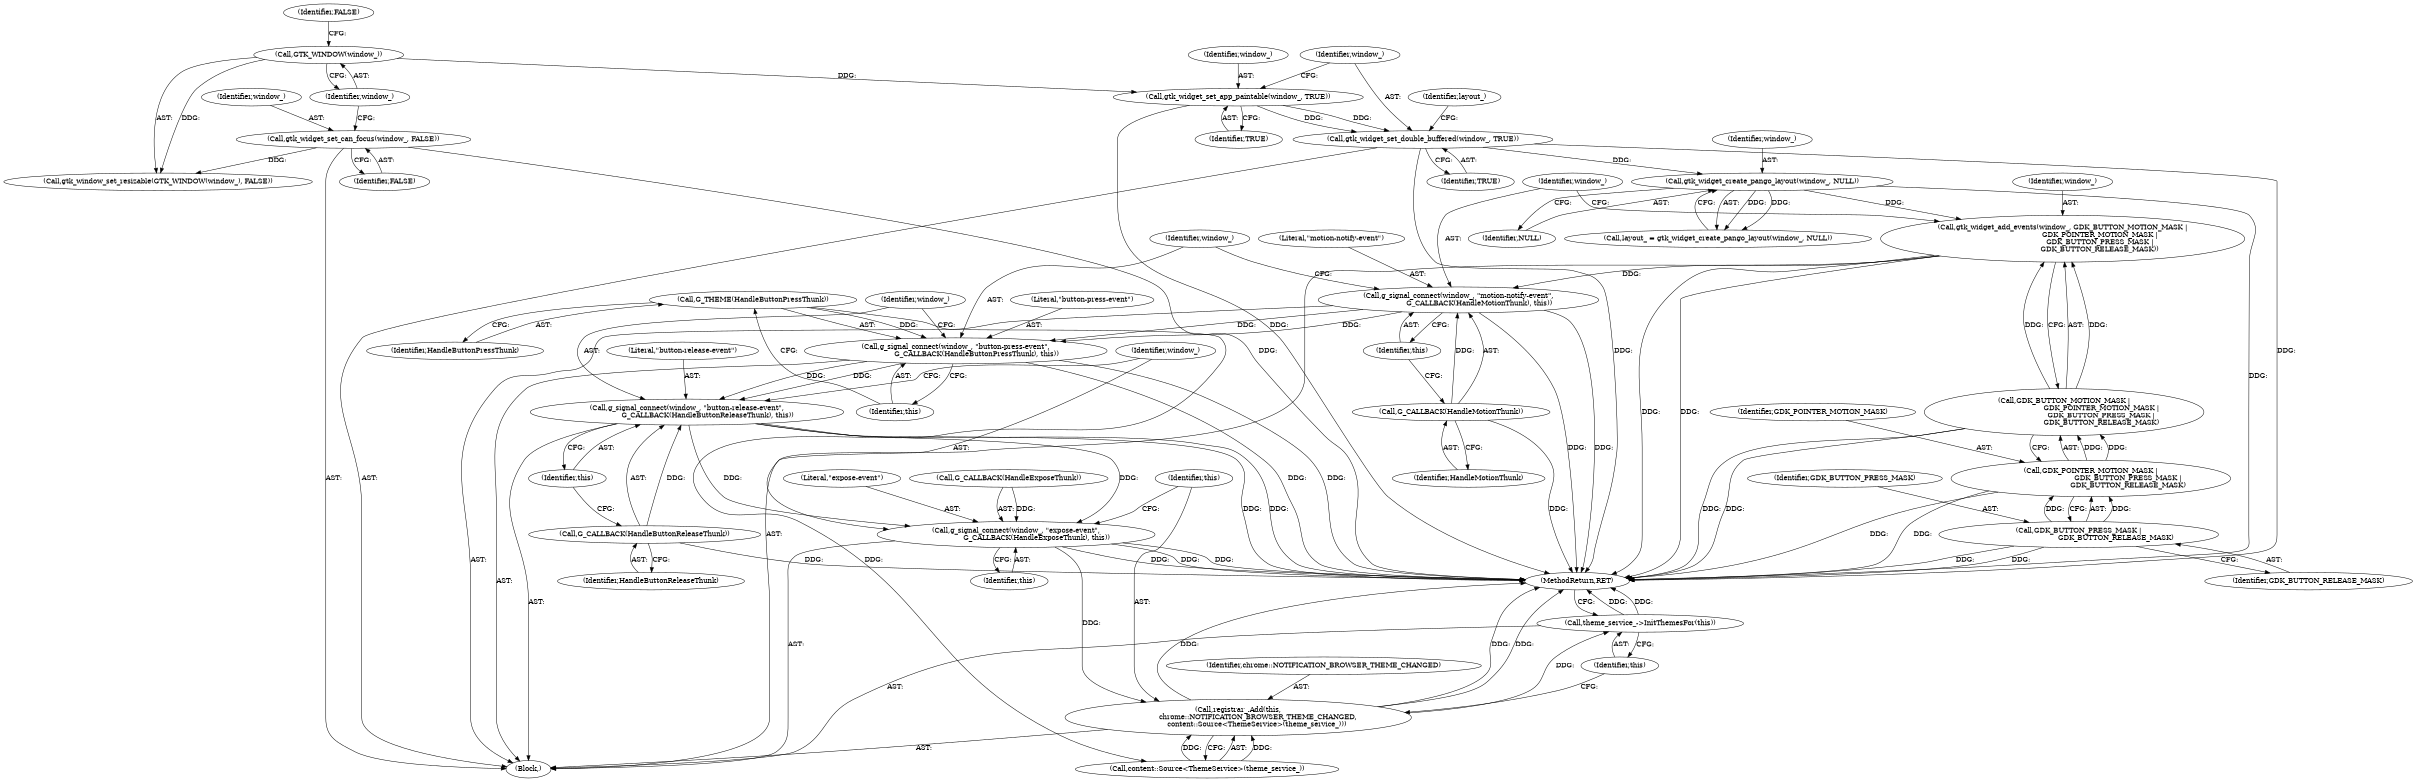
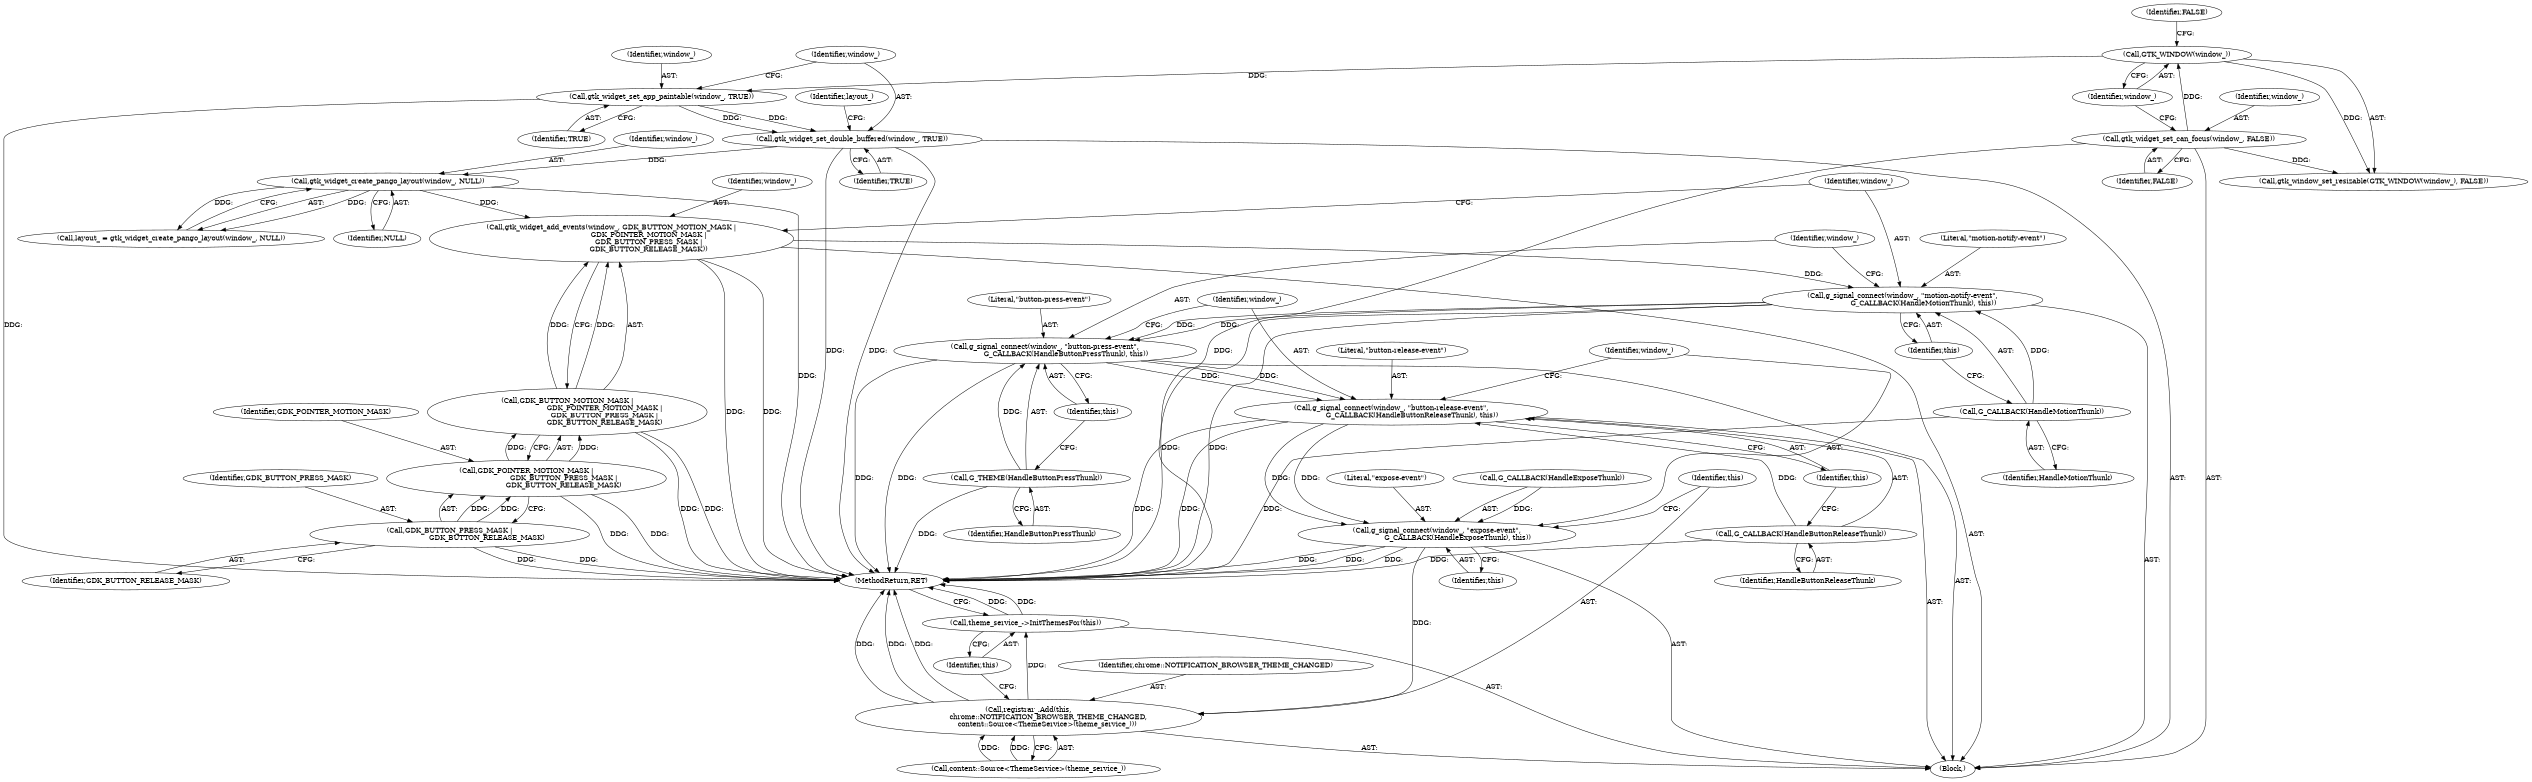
  digraph {
    n1 [label="(Call,g_signal_connect(window_, \"button-release-event\",\n                   G_CALLBACK(HandleButtonReleaseThunk), this))"]
    n2 [label="(Call,g_signal_connect(window_, \"expose-event\",\n                   G_CALLBACK(HandleExposeThunk), this))"]
    n3 [label="(MethodReturn,RET)"]
    n4 [label="(Identifier,this)"]
    n5 [label="(Block,)"]
    n6 [label="(Call,registrar_.Add(this,\n                  chrome::NOTIFICATION_BROWSER_THEME_CHANGED,\n                 content::Source<ThemeService>(theme_service_)))"]
    n7 [label="(Identifier,this)"]
    n8 [label="(Call,theme_service_->InitThemesFor(this))"]
    n9 [label="(Call,G_CALLBACK(HandleButtonReleaseThunk))"]
    n10 [label="(Call,g_signal_connect(window_, \"button-press-event\",\n                   G_CALLBACK(HandleButtonPressThunk), this))"]
    n11 [label="(Identifier,this)"]
    n12 [label="(Call,G_THEME(HandleButtonPressThunk))"]
    n13 [label="(Call,g_signal_connect(window_, \"motion-notify-event\",\n                   G_CALLBACK(HandleMotionThunk), this))"]
    n14 [label="(Identifier,this)"]
    n15 [label="(Call,G_CALLBACK(HandleMotionThunk))"]
    n16 [label="(Call,gtk_widget_add_events(window_, GDK_BUTTON_MOTION_MASK |\n                                  GDK_POINTER_MOTION_MASK |\n                                  GDK_BUTTON_PRESS_MASK |\n                                  GDK_BUTTON_RELEASE_MASK))"]
    n17 [label="(Call,GDK_BUTTON_MOTION_MASK |\n                                  GDK_POINTER_MOTION_MASK |\n                                  GDK_BUTTON_PRESS_MASK |\n                                  GDK_BUTTON_RELEASE_MASK)"]
    n18 [label="(Call,GDK_POINTER_MOTION_MASK |\n                                  GDK_BUTTON_PRESS_MASK |\n                                  GDK_BUTTON_RELEASE_MASK)"]
    n19 [label="(Call,gtk_widget_create_pango_layout(window_, NULL))"]
    n20 [label="(Identifier,NULL)"]
    n21 [label="(Call,layout_ = gtk_widget_create_pango_layout(window_, NULL))"]
    n22 [label="(Call,gtk_widget_set_double_buffered(window_, TRUE))"]
    n23 [label="(Identifier,TRUE)"]
    n24 [label="(Call,gtk_widget_set_app_paintable(window_, TRUE))"]
    n25 [label="(Identifier,TRUE)"]
    n26 [label="(Call,GTK_WINDOW(window_))"]
    n27 [label="(Identifier,window_)"]
    n28 [label="(Call,gtk_window_set_resizable(GTK_WINDOW(window_), FALSE))"]
    n29 [label="(Call,gtk_widget_set_can_focus(window_, FALSE))"]
    n30 [label="(Identifier,FALSE)"]
    n31 [label="(Call,GDK_BUTTON_PRESS_MASK |\n                                  GDK_BUTTON_RELEASE_MASK)"]
    n32 [label="(Identifier,GDK_BUTTON_RELEASE_MASK)"]
    n33 [label="(Identifier,HandleMotionThunk)"]
    n34 [label="(Identifier,HandleButtonPressThunk)"]
    n35 [label="(Identifier,HandleButtonReleaseThunk)"]
    n36 [label="(Call,content::Source<ThemeService>(theme_service_))"]
    n37 [label="(Identifier,this)"]
    n38 [label="(Identifier,window_)"]
    n39 [label="(Identifier,GDK_BUTTON_PRESS_MASK)"]
    n40 [label="(Literal,\"motion-notify-event\")"]
    n41 [label="(Identifier,window_)"]
    n42 [label="(Identifier,this)"]
    n43 [label="(Literal,\"expose-event\")"]
    n44 [label="(Identifier,window_)"]
    n45 [label="(Identifier,layout_)"]
    n46 [label="(Identifier,window_)"]
    n47 [label="(Identifier,window_)"]
    n48 [label="(Identifier,GDK_POINTER_MOTION_MASK)"]
    n49 [label="(Identifier,window_)"]
    n50 [label="(Identifier,FALSE)"]
    n51 [label="(Identifier,window_)"]
    n52 [label="(Literal,\"button-release-event\")"]
    n53 [label="(Identifier,window_)"]
    n54 [label="(Literal,\"button-press-event\")"]
    n55 [label="(Call,G_CALLBACK(HandleExposeThunk))"]
    n56 [label="(Identifier,window_)"]
    n57 [label="(Identifier,chrome::NOTIFICATION_BROWSER_THEME_CHANGED)"]
    n1 -> n2 [label="DDG: "]
    n1 -> n2 [label="DDG: "]
    n1 -> n3 [label="DDG: "]
    n1 -> n3 [label="DDG: "]
    n1 -> n4 [label="CFG: "]
    n1 -> n5 [label="AST: "]
    n2 -> n3 [label="DDG: "]
    n2 -> n3 [label="DDG: "]
    n2 -> n3 [label="DDG: "]
    n2 -> n5 [label="AST: "]
    n2 -> n6 [label="DDG: "]
    n2 -> n7 [label="CFG: "]
    n3 -> n8 [label="CFG: "]
    n4 -> n1 [label="AST: "]
    n4 -> n9 [label="CFG: "]
    n6 -> n3 [label="DDG: "]
    n6 -> n3 [label="DDG: "]
    n6 -> n3 [label="DDG: "]
    n6 -> n5 [label="AST: "]
    n6 -> n8 [label="DDG: "]
    n6 -> n36 [label="CFG: "]
    n7 -> n2 [label="AST: "]
    n8 -> n3 [label="DDG: "]
    n8 -> n3 [label="DDG: "]
    n8 -> n5 [label="AST: "]
    n8 -> n37 [label="CFG: "]
    n9 -> n1 [label="AST: "]
    n9 -> n1 [label="DDG: "]
    n9 -> n3 [label="DDG: "]
    n9 -> n35 [label="CFG: "]
    n10 -> n1 [label="DDG: "]
    n10 -> n1 [label="DDG: "]
    n10 -> n3 [label="DDG: "]
    n10 -> n3 [label="DDG: "]
    n10 -> n5 [label="AST: "]
    n10 -> n11 [label="CFG: "]
    n11 -> n10 [label="AST: "]
    n11 -> n12 [label="CFG: "]
-   n12 -> n36 [label="DDG: "]
+   n12 -> n3 [label="DDG: "]
    n12 -> n10 [label="AST: "]
    n12 -> n10 [label="DDG: "]
    n12 -> n34 [label="CFG: "]
    n13 -> n3 [label="DDG: "]
    n13 -> n3 [label="DDG: "]
    n13 -> n5 [label="AST: "]
    n13 -> n10 [label="DDG: "]
    n13 -> n10 [label="DDG: "]
    n13 -> n14 [label="CFG: "]
    n14 -> n13 [label="AST: "]
    n14 -> n15 [label="CFG: "]
    n15 -> n3 [label="DDG: "]
    n15 -> n13 [label="AST: "]
    n15 -> n13 [label="DDG: "]
    n15 -> n33 [label="CFG: "]
    n16 -> n3 [label="DDG: "]
    n16 -> n3 [label="DDG: "]
    n16 -> n5 [label="AST: "]
    n16 -> n13 [label="DDG: "]
    n16 -> n17 [label="CFG: "]
    n17 -> n3 [label="DDG: "]
    n17 -> n3 [label="DDG: "]
    n17 -> n16 [label="AST: "]
    n17 -> n16 [label="DDG: "]
    n17 -> n16 [label="DDG: "]
    n17 -> n18 [label="CFG: "]
    n18 -> n3 [label="DDG: "]
    n18 -> n3 [label="DDG: "]
    n18 -> n17 [label="AST: "]
    n18 -> n17 [label="DDG: "]
    n18 -> n17 [label="DDG: "]
    n18 -> n31 [label="CFG: "]
    n19 -> n3 [label="DDG: "]
    n19 -> n16 [label="DDG: "]
    n19 -> n20 [label="CFG: "]
    n19 -> n21 [label="AST: "]
    n19 -> n21 [label="DDG: "]
    n19 -> n21 [label="DDG: "]
    n20 -> n19 [label="AST: "]
    n21 -> n19 [label="CFG: "]
    n22 -> n3 [label="DDG: "]
    n22 -> n3 [label="DDG: "]
    n22 -> n5 [label="AST: "]
    n22 -> n19 [label="DDG: "]
    n22 -> n23 [label="CFG: "]
    n23 -> n22 [label="AST: "]
    n24 -> n3 [label="DDG: "]
    n24 -> n22 [label="DDG: "]
    n24 -> n22 [label="DDG: "]
    n24 -> n25 [label="CFG: "]
    n25 -> n24 [label="AST: "]
    n26 -> n24 [label="DDG: "]
    n26 -> n27 [label="CFG: "]
    n26 -> n28 [label="AST: "]
    n26 -> n28 [label="DDG: "]
    n27 -> n26 [label="AST: "]
    n27 -> n29 [label="CFG: "]
    n29 -> n3 [label="DDG: "]
    n29 -> n5 [label="AST: "]
+   n29 -> n26 [label="DDG: "]
    n29 -> n28 [label="DDG: "]
    n29 -> n30 [label="CFG: "]
    n30 -> n29 [label="AST: "]
    n31 -> n3 [label="DDG: "]
    n31 -> n3 [label="DDG: "]
    n31 -> n18 [label="AST: "]
    n31 -> n18 [label="DDG: "]
    n31 -> n18 [label="DDG: "]
    n31 -> n32 [label="CFG: "]
    n32 -> n31 [label="AST: "]
    n33 -> n15 [label="AST: "]
    n34 -> n12 [label="AST: "]
    n35 -> n9 [label="AST: "]
    n36 -> n6 [label="AST: "]
    n36 -> n6 [label="DDG: "]
    n36 -> n6 [label="DDG: "]
    n37 -> n6 [label="CFG: "]
    n37 -> n8 [label="AST: "]
    n38 -> n24 [label="AST: "]
    n39 -> n31 [label="AST: "]
    n40 -> n13 [label="AST: "]
    n41 -> n1 [label="AST: "]
    n41 -> n10 [label="CFG: "]
    n42 -> n2 [label="CFG: "]
    n42 -> n6 [label="AST: "]
    n43 -> n2 [label="AST: "]
    n44 -> n13 [label="AST: "]
    n44 -> n16 [label="CFG: "]
    n45 -> n22 [label="CFG: "]
    n46 -> n22 [label="AST: "]
    n46 -> n24 [label="CFG: "]
    n47 -> n29 [label="AST: "]
    n48 -> n18 [label="AST: "]
    n49 -> n10 [label="AST: "]
    n49 -> n13 [label="CFG: "]
    n50 -> n26 [label="CFG: "]
    n51 -> n1 [label="CFG: "]
    n51 -> n2 [label="AST: "]
    n52 -> n1 [label="AST: "]
    n53 -> n19 [label="AST: "]
    n54 -> n10 [label="AST: "]
    n55 -> n2 [label="AST: "]
    n55 -> n2 [label="DDG: "]
    n56 -> n16 [label="AST: "]
    n57 -> n6 [label="AST: "]
  }
